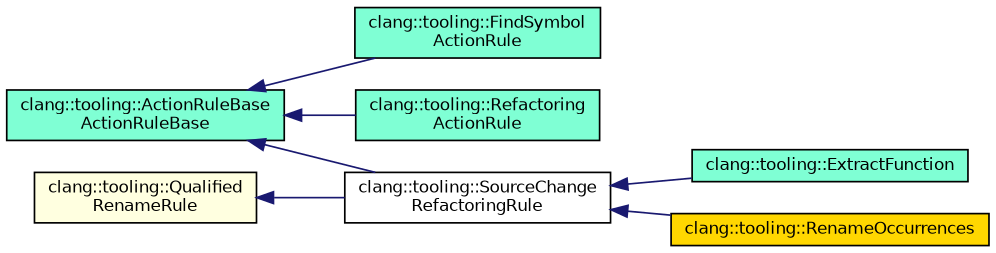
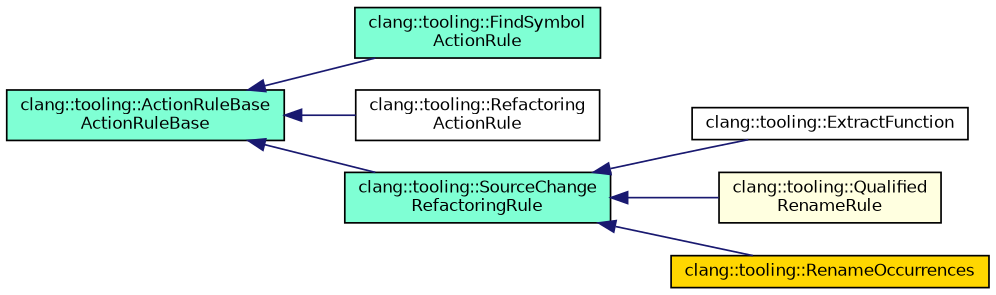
  digraph {
    rankdir=LR
    node [color=black fillcolor=aquamarine fontname=Helvetica fontsize=10 shape=record style=filled]
    edge [color=midnightblue dir=back fontname=Helvetica fontsize=10 labelfontname=Helvetica labelfontsize=10 style=solid]
    n1 [fontcolor=black height=0.2 label="clang::tooling::ActionRuleBase\lActionRuleBase" width=0.4]
    n2 [height=0.2 label="clang::tooling::FindSymbol\lActionRule" width=0.4]
-   n3 [height=0.2 label="clang::tooling::Refactoring\lActionRule" width=0.4]
-   n4 [fillcolor=white height=0.2 label="clang::tooling::SourceChange\lRefactoringRule" width=0.4]
-   n5 [height=0.2 label="clang::tooling::ExtractFunction" width=0.4]
+   n3 [fillcolor=white height=0.2 label="clang::tooling::Refactoring\lActionRule" width=0.4]
+   n4 [height=0.2 label="clang::tooling::SourceChange\lRefactoringRule" width=0.4]
+   n5 [fillcolor=white height=0.2 label="clang::tooling::ExtractFunction" width=0.4]
    n6 [fillcolor=lightyellow height=0.2 label="clang::tooling::Qualified\lRenameRule" width=0.4]
    n7 [fillcolor=gold height=0.2 label="clang::tooling::RenameOccurrences" width=0.4]
    n1 -> n2
    n1 -> n3
    n1 -> n4
    n4 -> n5
-   n6 -> n4
+   n4 -> n6
    n4 -> n7
  }
